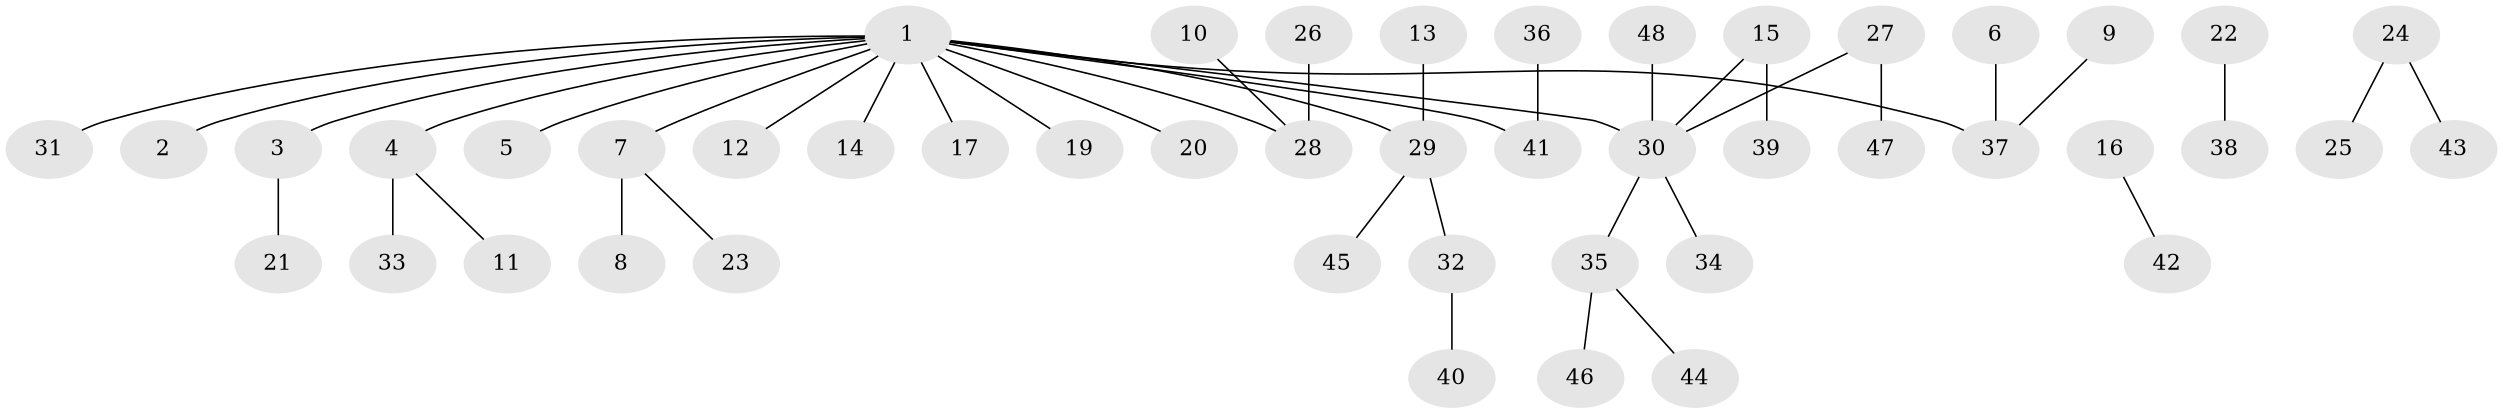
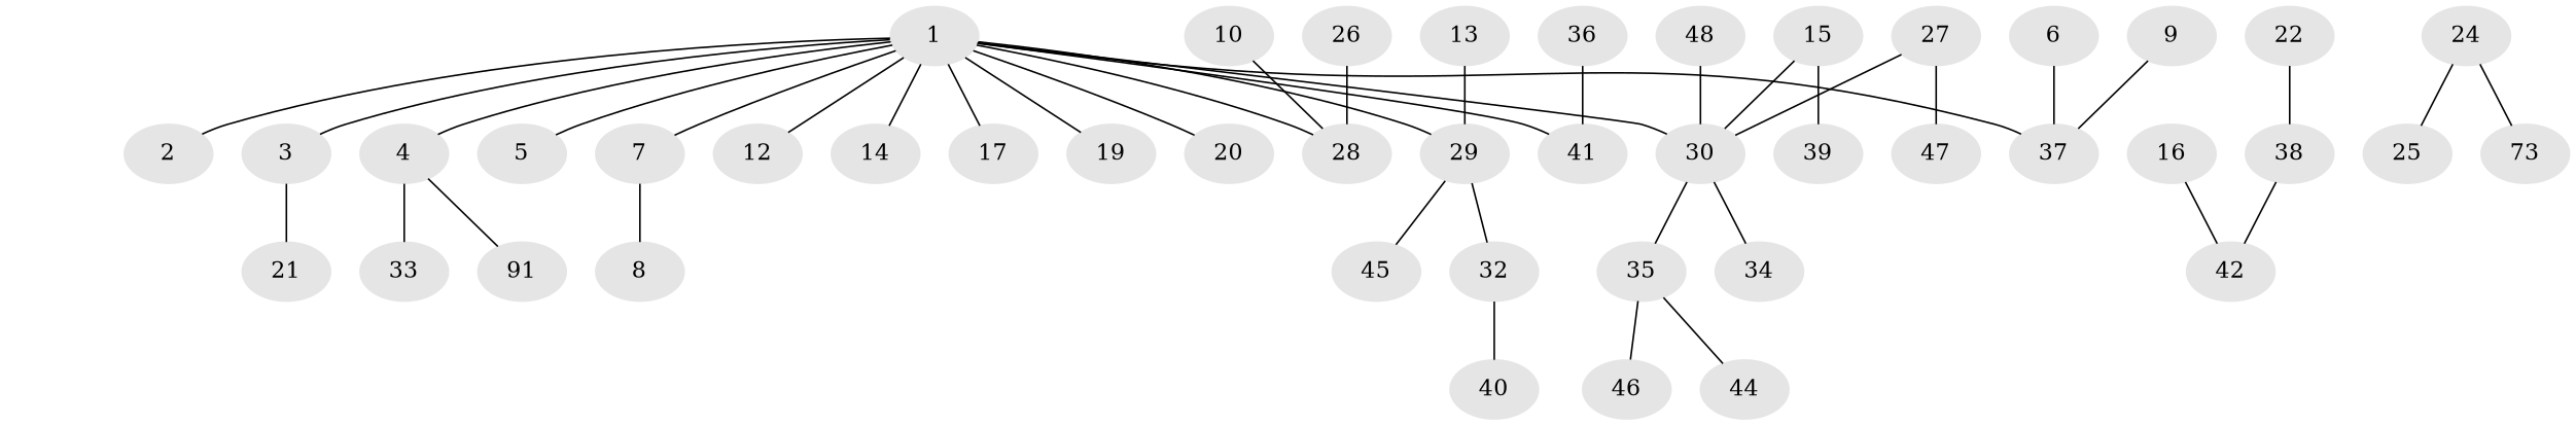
  graph {
    node [color=gray90 style=filled]
    edge [weight=1.0]
    1
    2
    3
    4
    5
    7
    12
    14
    17
    19
    20
    28
    29
    30
-   31
    37
    41
    21
-   11
+   11 [label=91]
    33
    8
-   23
    32
    45
    34
    35
    6
    9
    10
    13
    15
    39
    16
    42
    n35 [label=48]
    22
    38
    24
    25
-   43
+   43 [label=73]
    26
    27
    47
    40
    44
    46
    36
    1 -- 2
    1 -- 3
    1 -- 4
    1 -- 5
    1 -- 7
    1 -- 12
    1 -- 14
    1 -- 17
    1 -- 19
    1 -- 20
    1 -- 28
    1 -- 29
    1 -- 30
-   1 -- 31
    1 -- 37
    1 -- 41
    3 -- 21
    4 -- 11
    4 -- 33
    7 -- 8
-   7 -- 23
    29 -- 32
    29 -- 45
    30 -- 34
    30 -- 35
    32 -- 40
    35 -- 44
    35 -- 46
    6 -- 37
    9 -- 37
    10 -- 28
    13 -- 29
    15 -- 30
    15 -- 39
    16 -- 42
    n35 -- 30
    22 -- 38
+   38 -- 42
    24 -- 25
    24 -- 43
    26 -- 28
    27 -- 30
    27 -- 47
    36 -- 41
  }
